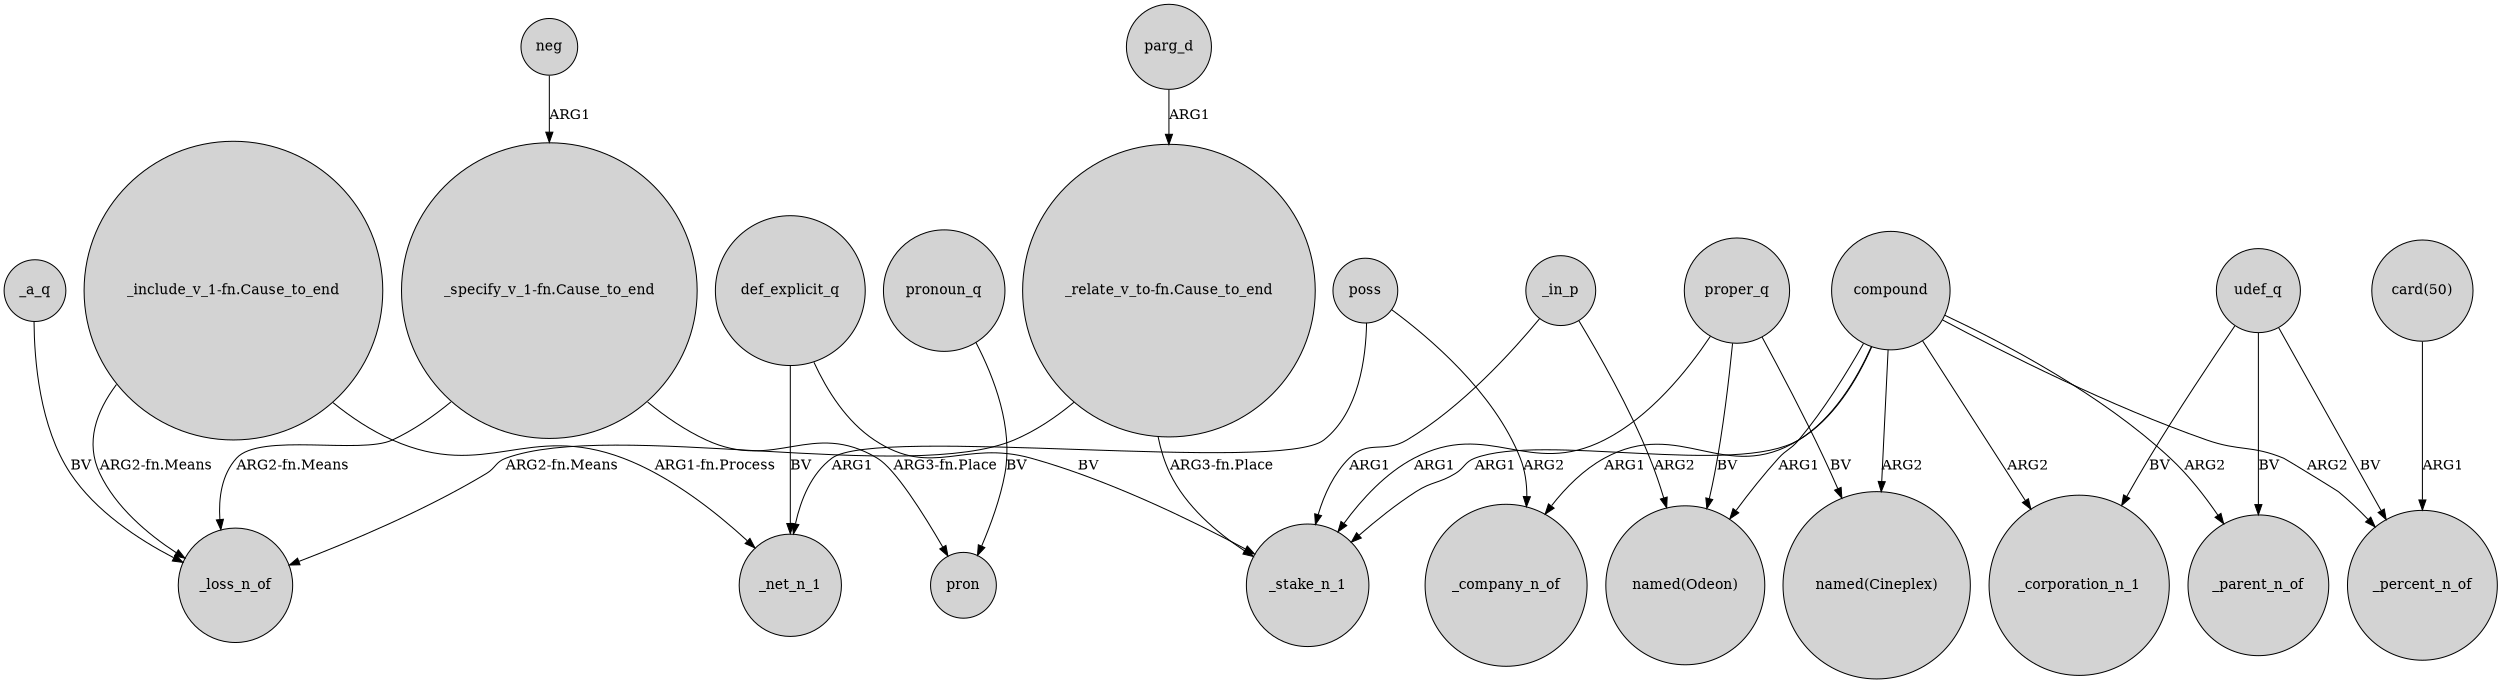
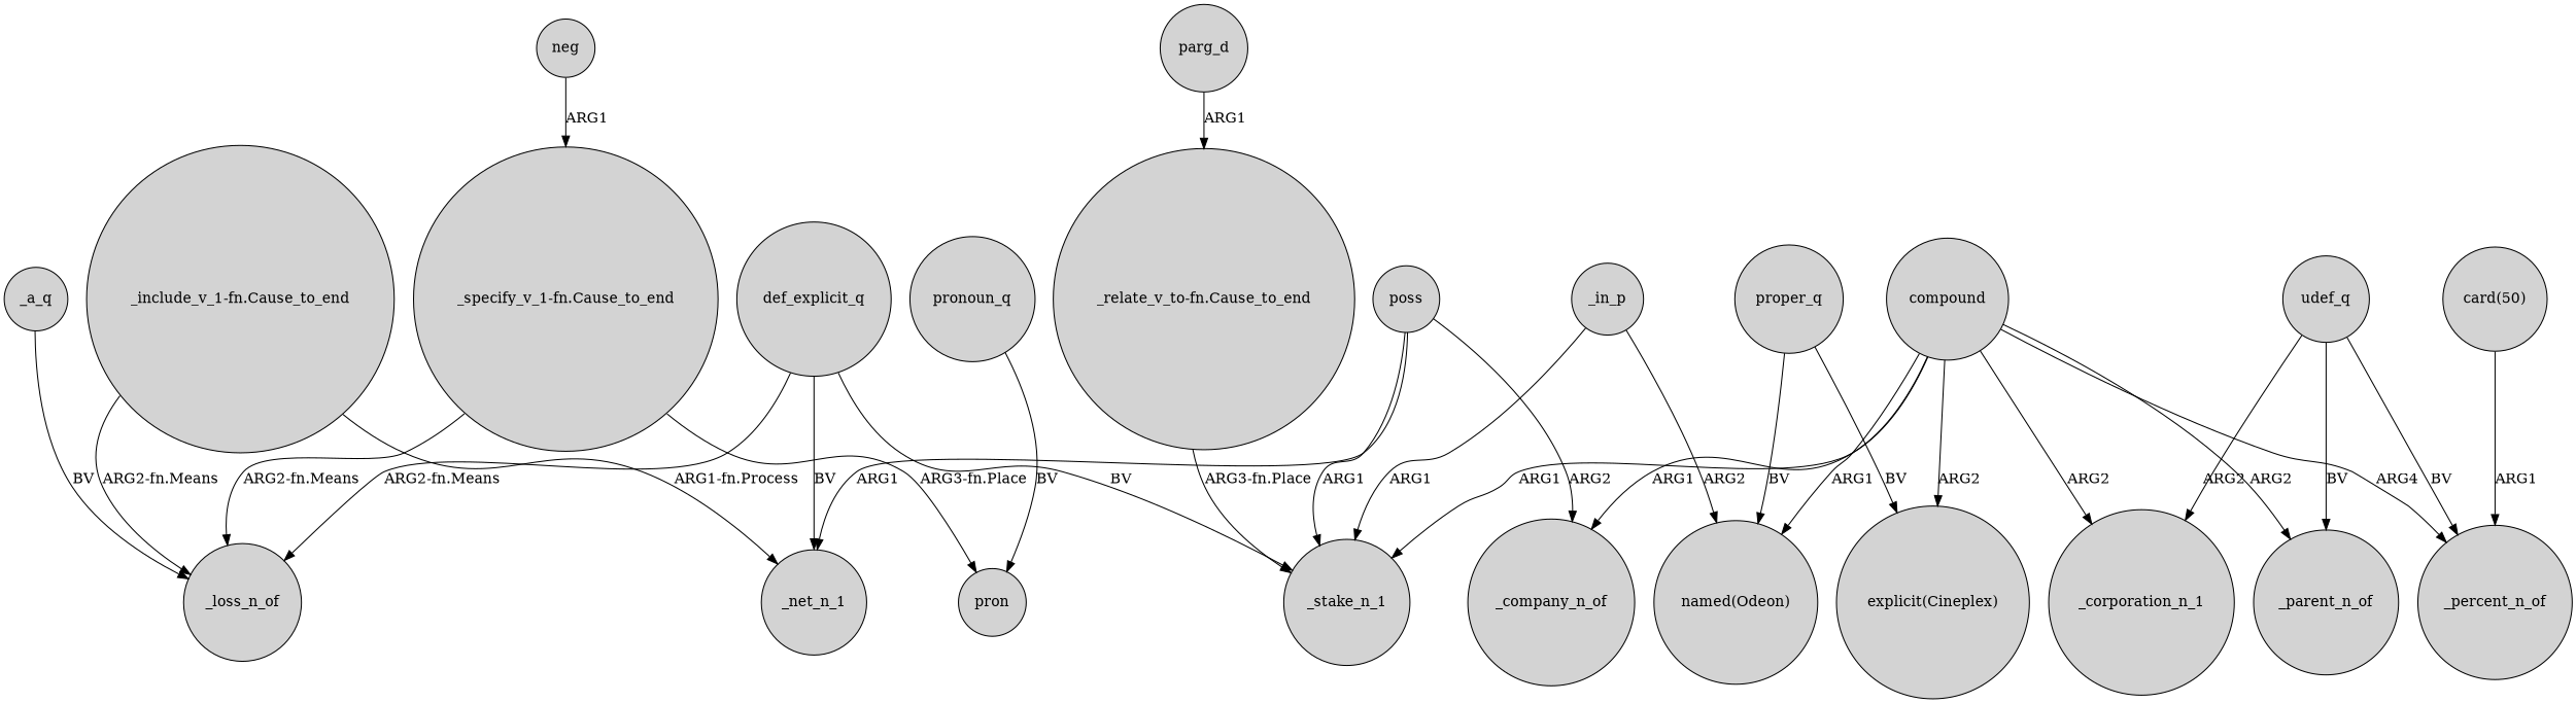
  digraph {
    node [shape=circle style=filled]
    _a_q
    _loss_n_of
    def_explicit_q
    _net_n_1
    _stake_n_1
    proper_q
-   "named(Cineplex)"
+   "named(Cineplex)" [label="explicit(Cineplex)"]
    "named(Odeon)"
    parg_d
    "_relate_v_to-fn.Cause_to_end"
    "_specify_v_1-fn.Cause_to_end"
    pron
    compound
    _company_n_of
    _parent_n_of
    _percent_n_of
    _corporation_n_1
    pronoun_q
    poss
    "_include_v_1-fn.Cause_to_end"
    udef_q
    _in_p
    "card(50)"
    neg
    _a_q -> _loss_n_of [label=BV]
    def_explicit_q -> _net_n_1 [label=BV]
    def_explicit_q -> _stake_n_1 [label=BV]
    proper_q -> "named(Cineplex)" [label=BV]
    proper_q -> "named(Odeon)" [label=BV]
    parg_d -> "_relate_v_to-fn.Cause_to_end" [label=ARG1]
-   "_relate_v_to-fn.Cause_to_end" -> _loss_n_of [label="ARG2-fn.Means"]
+   def_explicit_q -> _loss_n_of [label="ARG2-fn.Means"]
    "_relate_v_to-fn.Cause_to_end" -> _stake_n_1 [label="ARG3-fn.Place"]
    "_specify_v_1-fn.Cause_to_end" -> _loss_n_of [label="ARG2-fn.Means"]
    "_specify_v_1-fn.Cause_to_end" -> pron [label="ARG3-fn.Place"]
    compound -> _stake_n_1 [label=ARG1]
    compound -> "named(Cineplex)" [label=ARG2]
    compound -> "named(Odeon)" [label=ARG1]
    compound -> _company_n_of [label=ARG1]
    compound -> _parent_n_of [label=ARG2]
-   compound -> _percent_n_of [label=ARG2]
+   compound -> _percent_n_of [label=ARG4]
    compound -> _corporation_n_1 [label=ARG2]
    pronoun_q -> pron [label=BV]
    poss -> _net_n_1 [label=ARG1]
-   proper_q -> _stake_n_1 [label=ARG1]
+   poss -> _stake_n_1 [label=ARG1]
    poss -> _company_n_of [label=ARG2]
    "_include_v_1-fn.Cause_to_end" -> _loss_n_of [label="ARG2-fn.Means"]
    "_include_v_1-fn.Cause_to_end" -> _net_n_1 [label="ARG1-fn.Process"]
    udef_q -> _parent_n_of [label=BV]
    udef_q -> _percent_n_of [label=BV]
-   udef_q -> _corporation_n_1 [label=BV]
+   udef_q -> _corporation_n_1 [label=ARG2]
    _in_p -> _stake_n_1 [label=ARG1]
    _in_p -> "named(Odeon)" [label=ARG2]
    "card(50)" -> _percent_n_of [label=ARG1]
    neg -> "_specify_v_1-fn.Cause_to_end" [label=ARG1]
  }
